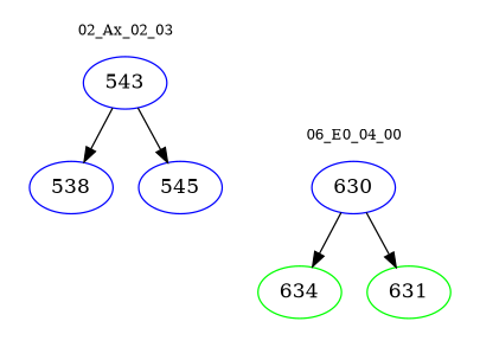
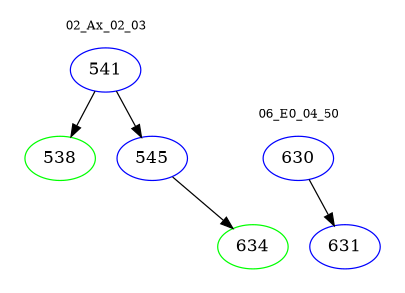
  digraph {
    node [color=blue]
    edge [color=black]
-   n1 [label=543]
-   n2 [label=538]
+   n1 [label=541]
+   n2 [color=green label=538]
    n3 [label=545]
    n4 [label=630]
    n5 [color=green label=634]
-   n6 [color=green label=631]
+   n6 [label=631]
    subgraph cluster_1 {
      color=white
      fontsize=10
      label="02_Ax_02_03"
      n1
      n2
      n3
    }
    subgraph cluster_2 {
      color=white
      fontsize=10
-     label="06_E0_04_00"
+     label="06_E0_04_50"
      n4
      n5
      n6
    }
    n1 -> n2
    n1 -> n3
-   n4 -> n5
+   n3 -> n5
    n4 -> n6
  }
